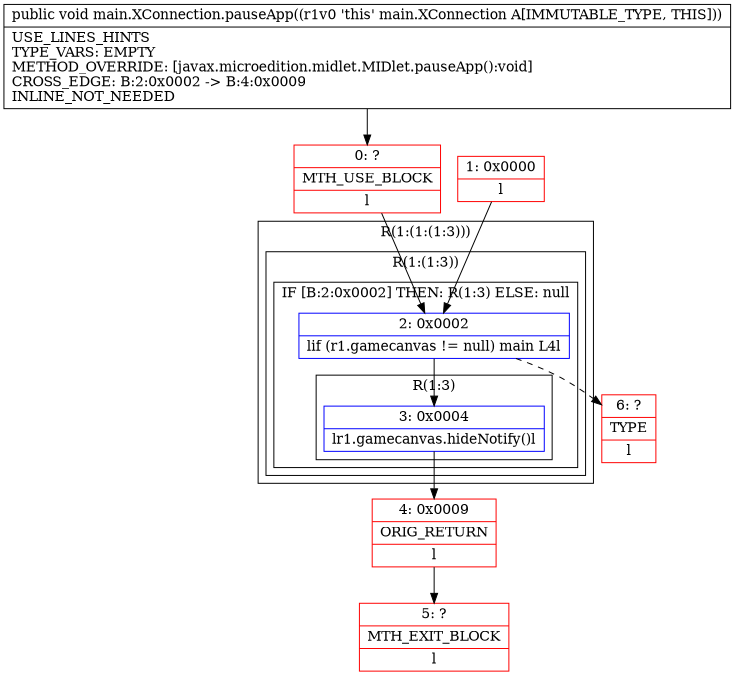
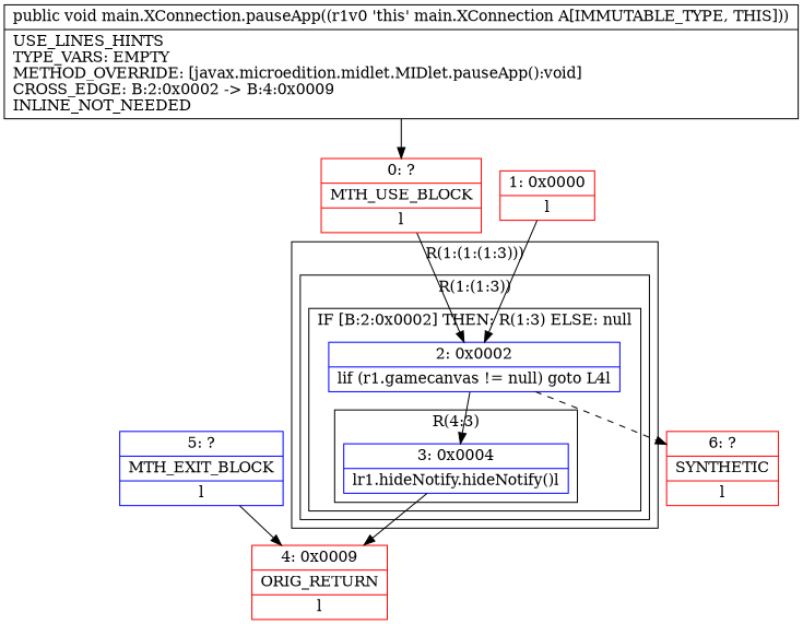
  digraph {
    node [color=red shape=record]
-   n1 [color=blue label="{3\:\ 0x0004|lr1.gamecanvas.hideNotify()l}"]
-   n2 [color=blue label="{2\:\ 0x0002|lif (r1.gamecanvas != null) main L4l}"]
+   n1 [color=blue label="{3\:\ 0x0004|lr1.hideNotify.hideNotify()l}"]
+   n2 [color=blue label="{2\:\ 0x0002|lif (r1.gamecanvas != null) goto L4l}"]
    n3 [label="{4\:\ 0x0009|ORIG_RETURN\l|l}"]
-   n4 [label="{6\:\ ?|TYPE\l|l}"]
-   n5 [label="{5\:\ ?|MTH_EXIT_BLOCK\l|l}"]
+   n4 [label="{6\:\ ?|SYNTHETIC\l|l}"]
+   n5 [color=blue label="{5\:\ ?|MTH_EXIT_BLOCK\l|l}"]
    n6 [label="{0\:\ ?|MTH_USE_BLOCK\l|l}"]
    n7 [label="{1\:\ 0x0000|l}"]
    n8 [label="{public void main.XConnection.pauseApp((r1v0 'this' main.XConnection A[IMMUTABLE_TYPE, THIS]))  | USE_LINES_HINTS\lTYPE_VARS: EMPTY\lMETHOD_OVERRIDE: [javax.microedition.midlet.MIDlet.pauseApp():void]\lCROSS_EDGE: B:2:0x0002 \-\> B:4:0x0009\lINLINE_NOT_NEEDED\l}" color=""]
    subgraph cluster_1 {
      label="R(1:(1:(1:3)))"
      subgraph cluster_2 {
        label="R(1:(1:3))"
        subgraph cluster_3 {
          label="IF [B:2:0x0002] THEN: R(1:3) ELSE: null"
          n2
          subgraph cluster_4 {
-           label="R(1:3)"
+           label="R(4:3)"
            n1
          }
        }
      }
    }
    n1 -> n3
    n2 -> n1
    n2 -> n4 [style=dashed]
-   n3 -> n5
+   n5 -> n3
    n6 -> n2
    n7 -> n2
    n8 -> n6
  }
